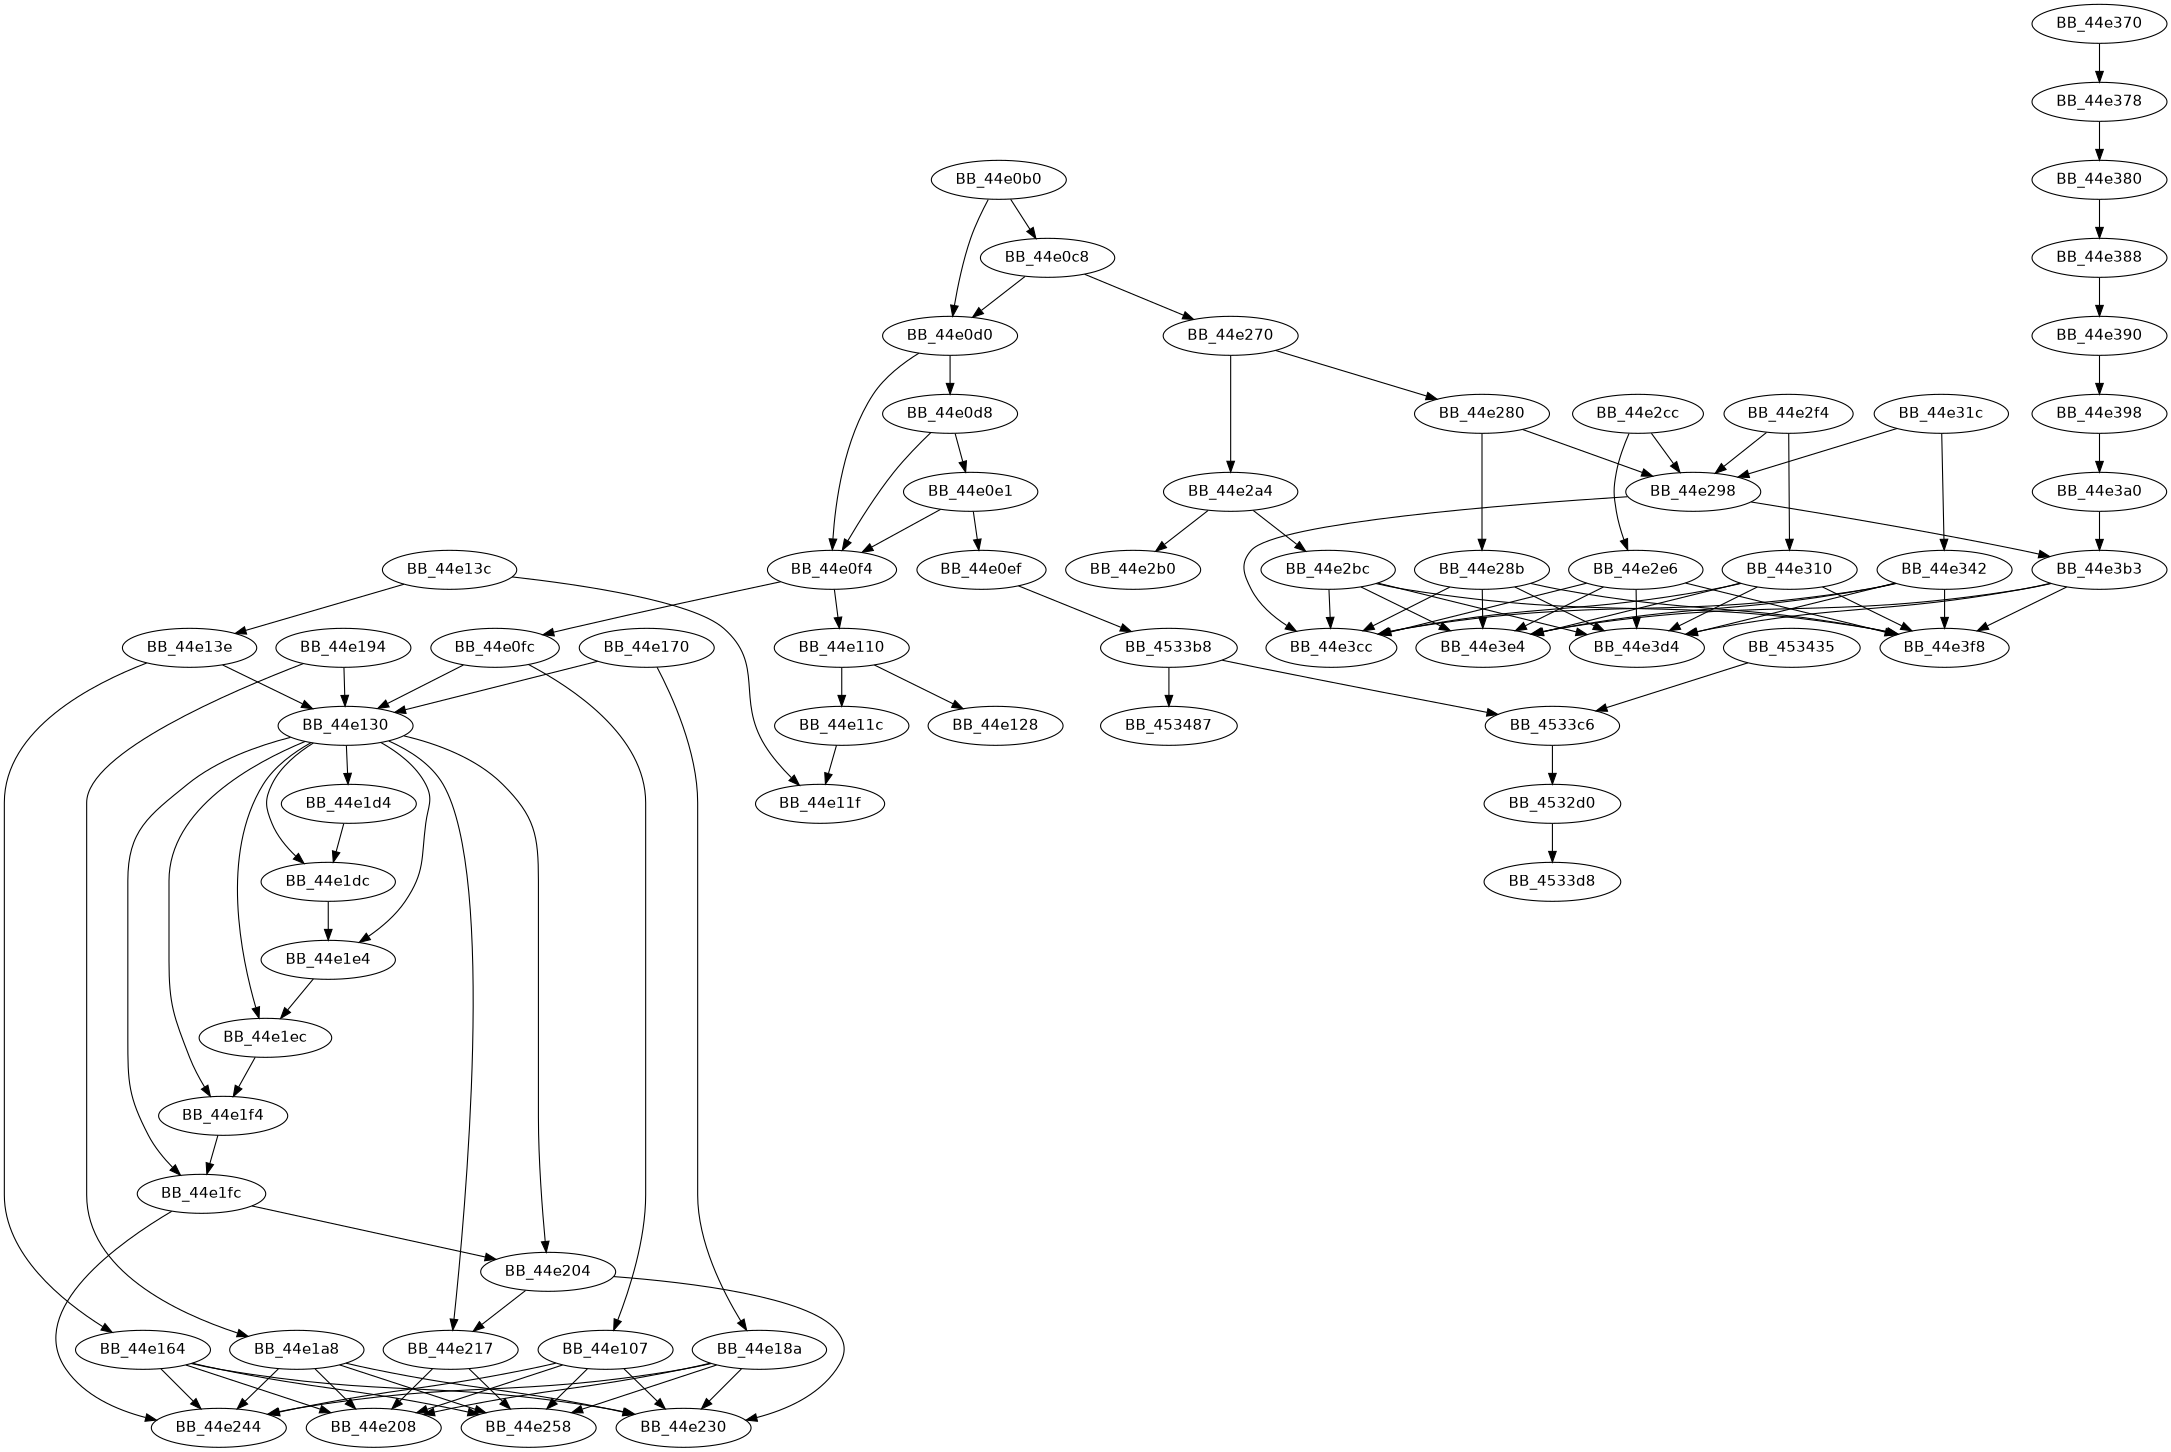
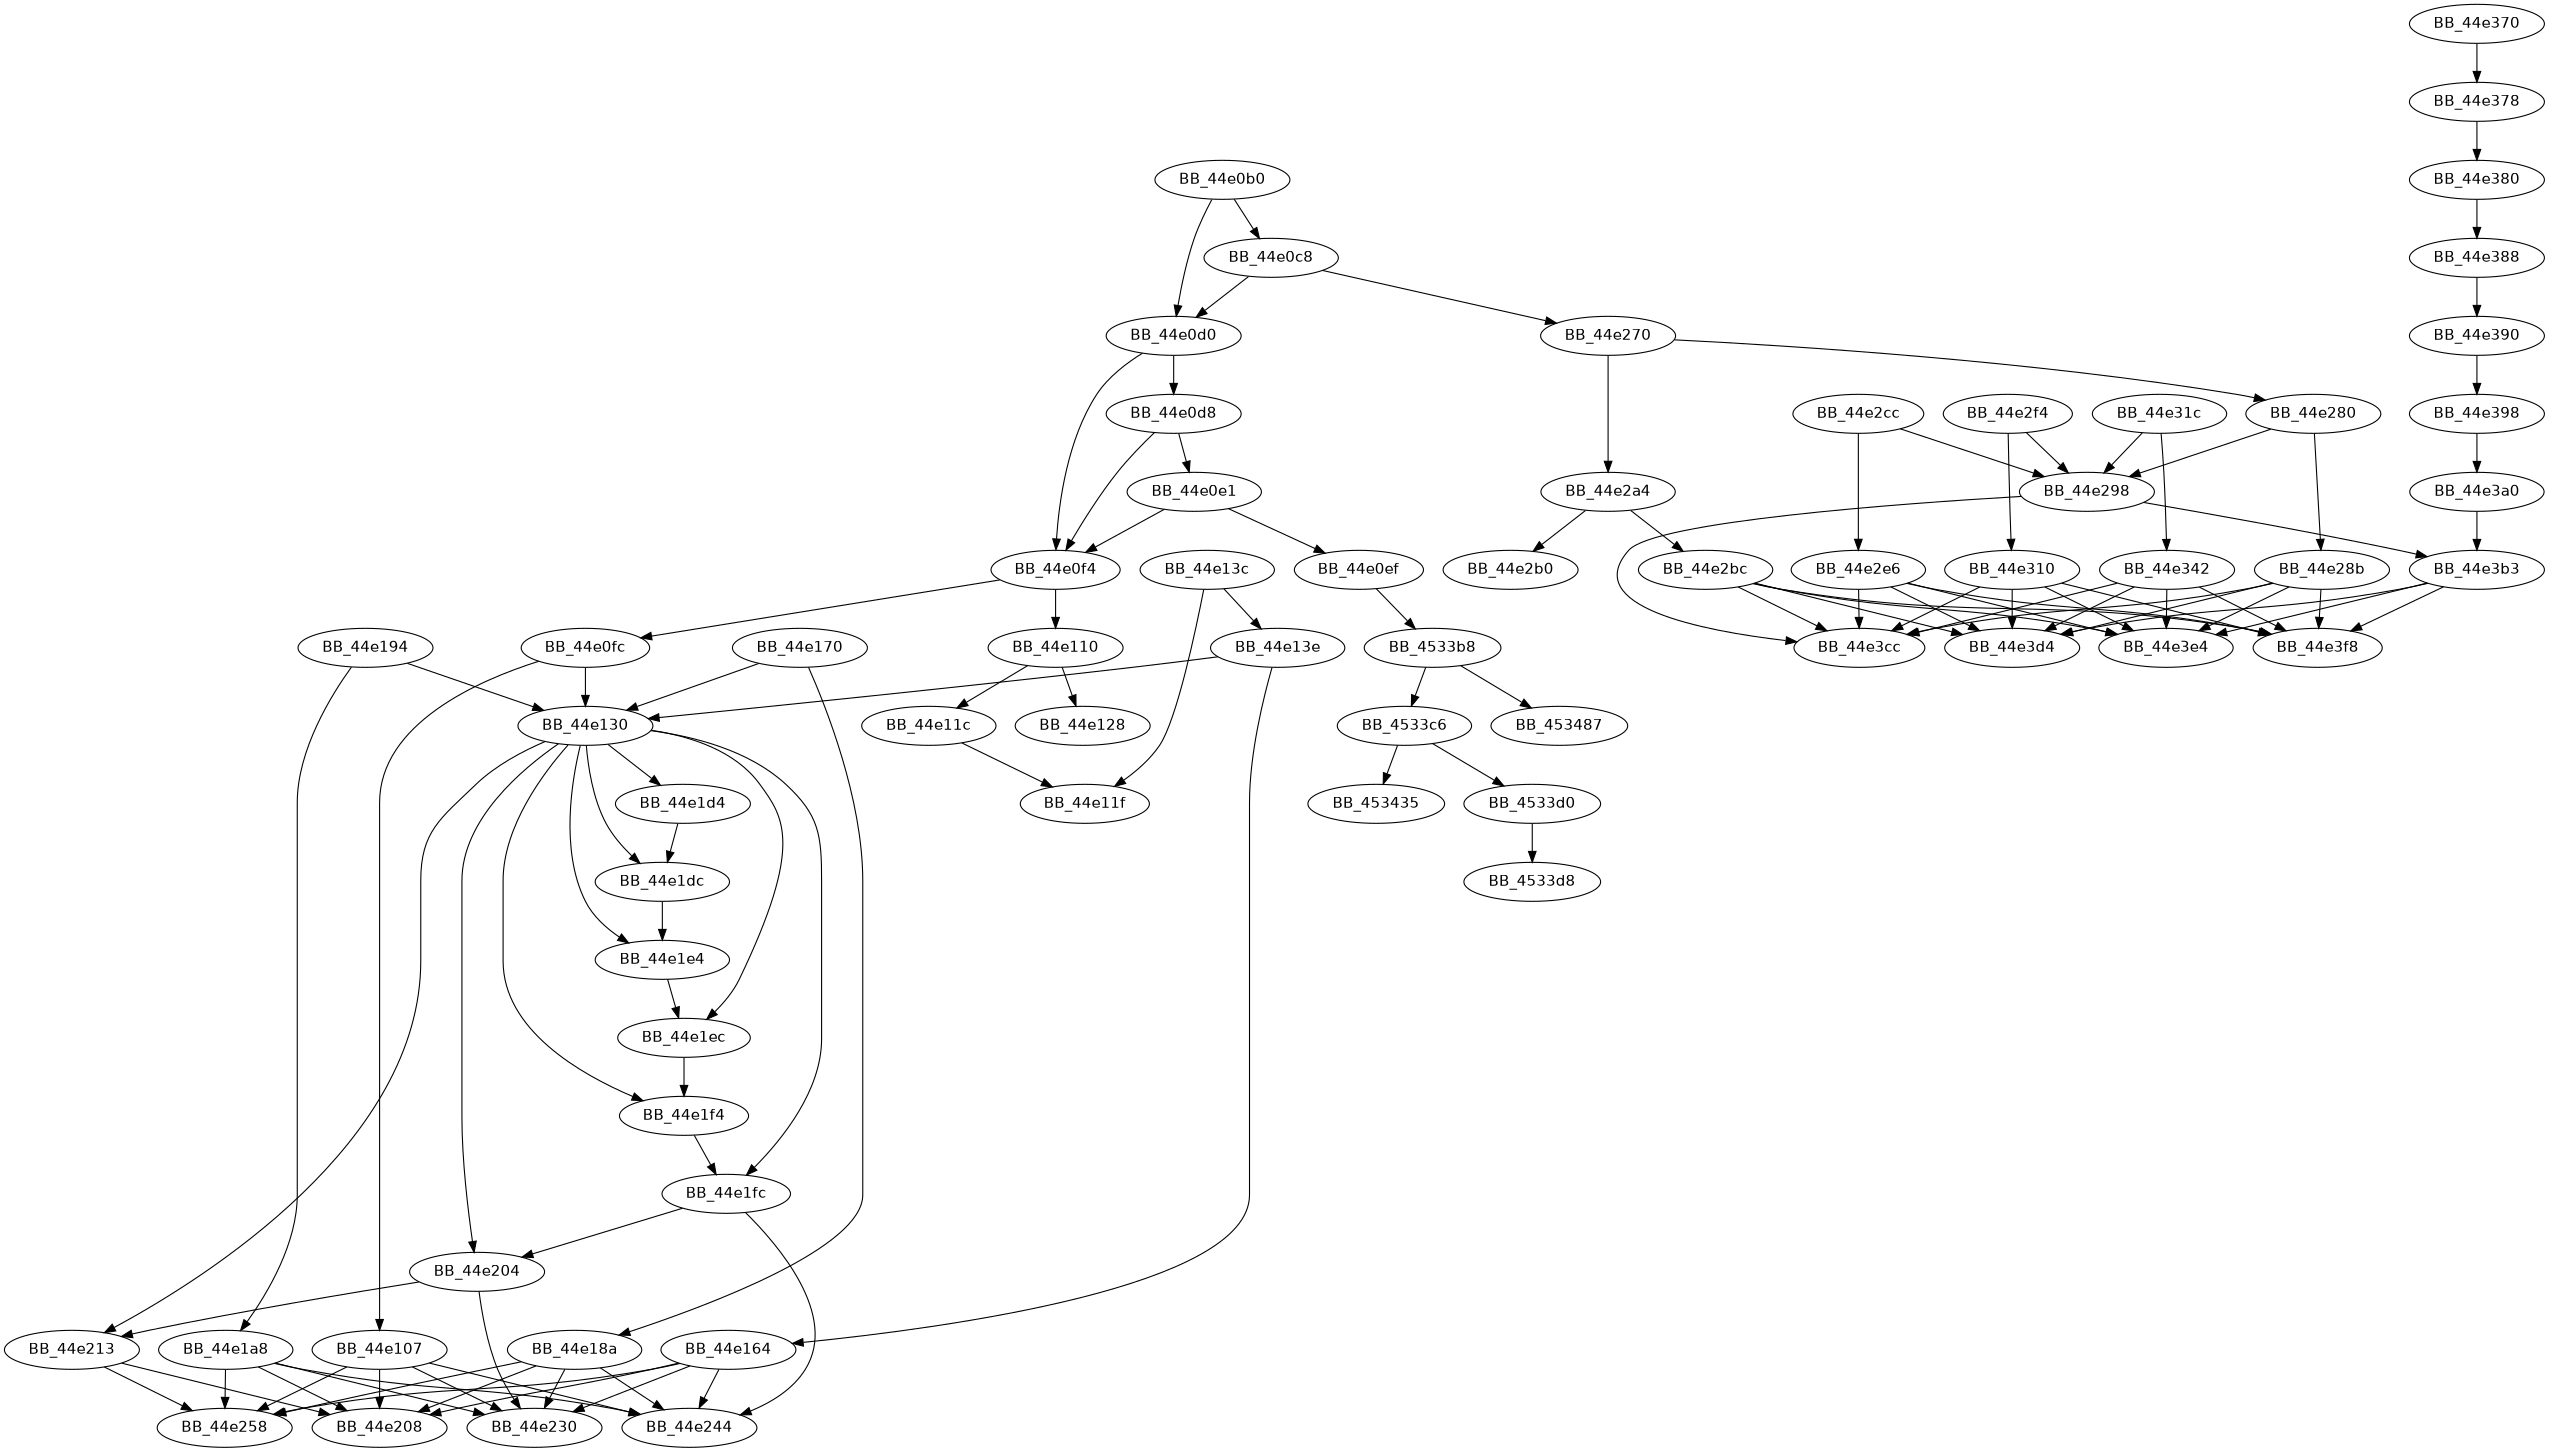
  digraph {
    fontname="DejaVu Sans"
    node [fontname="DejaVu Sans"]
    edge [fontname="DejaVu Sans"]
    BB_44e0b0
    BB_44e0c8
    BB_44e0d0
    BB_44e270
    BB_44e0d8
    BB_44e0f4
    BB_44e280
    BB_44e2a4
    BB_44e0e1
    BB_44e0fc
    BB_44e110
    BB_44e28b
    BB_44e298
    BB_44e2b0
    BB_44e2bc
    BB_44e0ef
    BB_44e107
    BB_44e130
    BB_44e11c
    BB_44e128
    BB_4533b8
    BB_4533c6
    BB_453487
-   BB_4533d0 [label=BB_4532d0]
+   BB_4533d0
    BB_453435
    BB_44e230
    n27 [label=BB_44e208]
    BB_44e244
    BB_44e258
    BB_44e1d4
    BB_44e1dc
    BB_44e1e4
    BB_44e1ec
    BB_44e1f4
    BB_44e1fc
    BB_44e204
-   BB_44e217
+   BB_44e217 [label=BB_44e213]
    BB_44e11f
    BB_44e13c
    BB_44e13e
    BB_44e164
    BB_44e170
    BB_44e18a
    BB_44e194
    BB_44e1a8
    BB_44e3cc
    BB_44e3d4
    BB_44e3e4
    BB_44e3f8
    BB_44e3b3
    BB_44e2cc
    BB_44e2e6
    BB_44e2f4
    BB_44e310
    BB_44e31c
    BB_44e342
    BB_44e370
    BB_44e378
    BB_44e380
    BB_44e388
    BB_44e390
    BB_44e398
    BB_44e3a0
    BB_4533d8
    BB_44e0b0 -> BB_44e0c8
    BB_44e0b0 -> BB_44e0d0
    BB_44e0c8 -> BB_44e0d0
    BB_44e0c8 -> BB_44e270
    BB_44e0d0 -> BB_44e0d8
    BB_44e0d0 -> BB_44e0f4
    BB_44e270 -> BB_44e280
    BB_44e270 -> BB_44e2a4
    BB_44e0d8 -> BB_44e0f4
    BB_44e0d8 -> BB_44e0e1
    BB_44e0f4 -> BB_44e0fc
    BB_44e0f4 -> BB_44e110
    BB_44e280 -> BB_44e28b
    BB_44e280 -> BB_44e298
    BB_44e2a4 -> BB_44e2b0
    BB_44e2a4 -> BB_44e2bc
    BB_44e0e1 -> BB_44e0f4
    BB_44e0e1 -> BB_44e0ef
    BB_44e0fc -> BB_44e107
    BB_44e0fc -> BB_44e130
    BB_44e110 -> BB_44e11c
    BB_44e110 -> BB_44e128
    BB_44e28b -> BB_44e3cc
    BB_44e28b -> BB_44e3d4
    BB_44e28b -> BB_44e3e4
    BB_44e28b -> BB_44e3f8
    BB_44e298 -> BB_44e3cc
    BB_44e298 -> BB_44e3b3
    BB_44e2bc -> BB_44e3cc
    BB_44e2bc -> BB_44e3d4
    BB_44e2bc -> BB_44e3e4
    BB_44e2bc -> BB_44e3f8
    BB_44e0ef -> BB_4533b8
    BB_44e107 -> BB_44e230
    BB_44e107 -> n27
    BB_44e107 -> BB_44e244
    BB_44e107 -> BB_44e258
    BB_44e130 -> BB_44e1d4
    BB_44e130 -> BB_44e1dc
    BB_44e130 -> BB_44e1e4
    BB_44e130 -> BB_44e1ec
    BB_44e130 -> BB_44e1f4
    BB_44e130 -> BB_44e1fc
    BB_44e130 -> BB_44e204
    BB_44e130 -> BB_44e217
    BB_44e11c -> BB_44e11f
    BB_4533b8 -> BB_4533c6
    BB_4533b8 -> BB_453487
    BB_4533c6 -> BB_4533d0
-   BB_453435 -> BB_4533c6
+   BB_4533c6 -> BB_453435
    BB_4533d0 -> BB_4533d8
    BB_44e1d4 -> BB_44e1dc
    BB_44e1dc -> BB_44e1e4
    BB_44e1e4 -> BB_44e1ec
    BB_44e1ec -> BB_44e1f4
    BB_44e1f4 -> BB_44e1fc
    BB_44e1fc -> BB_44e244
    BB_44e1fc -> BB_44e204
    BB_44e204 -> BB_44e230
    BB_44e204 -> BB_44e217
    BB_44e217 -> n27
    BB_44e217 -> BB_44e258
    BB_44e13c -> BB_44e11f
    BB_44e13c -> BB_44e13e
    BB_44e13e -> BB_44e130
    BB_44e13e -> BB_44e164
    BB_44e164 -> BB_44e230
    BB_44e164 -> n27
    BB_44e164 -> BB_44e244
    BB_44e164 -> BB_44e258
    BB_44e170 -> BB_44e130
    BB_44e170 -> BB_44e18a
    BB_44e18a -> BB_44e230
    BB_44e18a -> n27
    BB_44e18a -> BB_44e244
    BB_44e18a -> BB_44e258
    BB_44e194 -> BB_44e130
    BB_44e194 -> BB_44e1a8
    BB_44e1a8 -> BB_44e230
    BB_44e1a8 -> n27
    BB_44e1a8 -> BB_44e244
    BB_44e1a8 -> BB_44e258
    BB_44e3b3 -> BB_44e3d4
    BB_44e3b3 -> BB_44e3e4
    BB_44e3b3 -> BB_44e3f8
    BB_44e2cc -> BB_44e298
    BB_44e2cc -> BB_44e2e6
    BB_44e2e6 -> BB_44e3cc
    BB_44e2e6 -> BB_44e3d4
    BB_44e2e6 -> BB_44e3e4
    BB_44e2e6 -> BB_44e3f8
    BB_44e2f4 -> BB_44e298
    BB_44e2f4 -> BB_44e310
    BB_44e310 -> BB_44e3cc
    BB_44e310 -> BB_44e3d4
    BB_44e310 -> BB_44e3e4
    BB_44e310 -> BB_44e3f8
    BB_44e31c -> BB_44e298
    BB_44e31c -> BB_44e342
    BB_44e342 -> BB_44e3cc
    BB_44e342 -> BB_44e3d4
    BB_44e342 -> BB_44e3e4
    BB_44e342 -> BB_44e3f8
    BB_44e370 -> BB_44e378
    BB_44e378 -> BB_44e380
    BB_44e380 -> BB_44e388
    BB_44e388 -> BB_44e390
    BB_44e390 -> BB_44e398
    BB_44e398 -> BB_44e3a0
    BB_44e3a0 -> BB_44e3b3
  }
